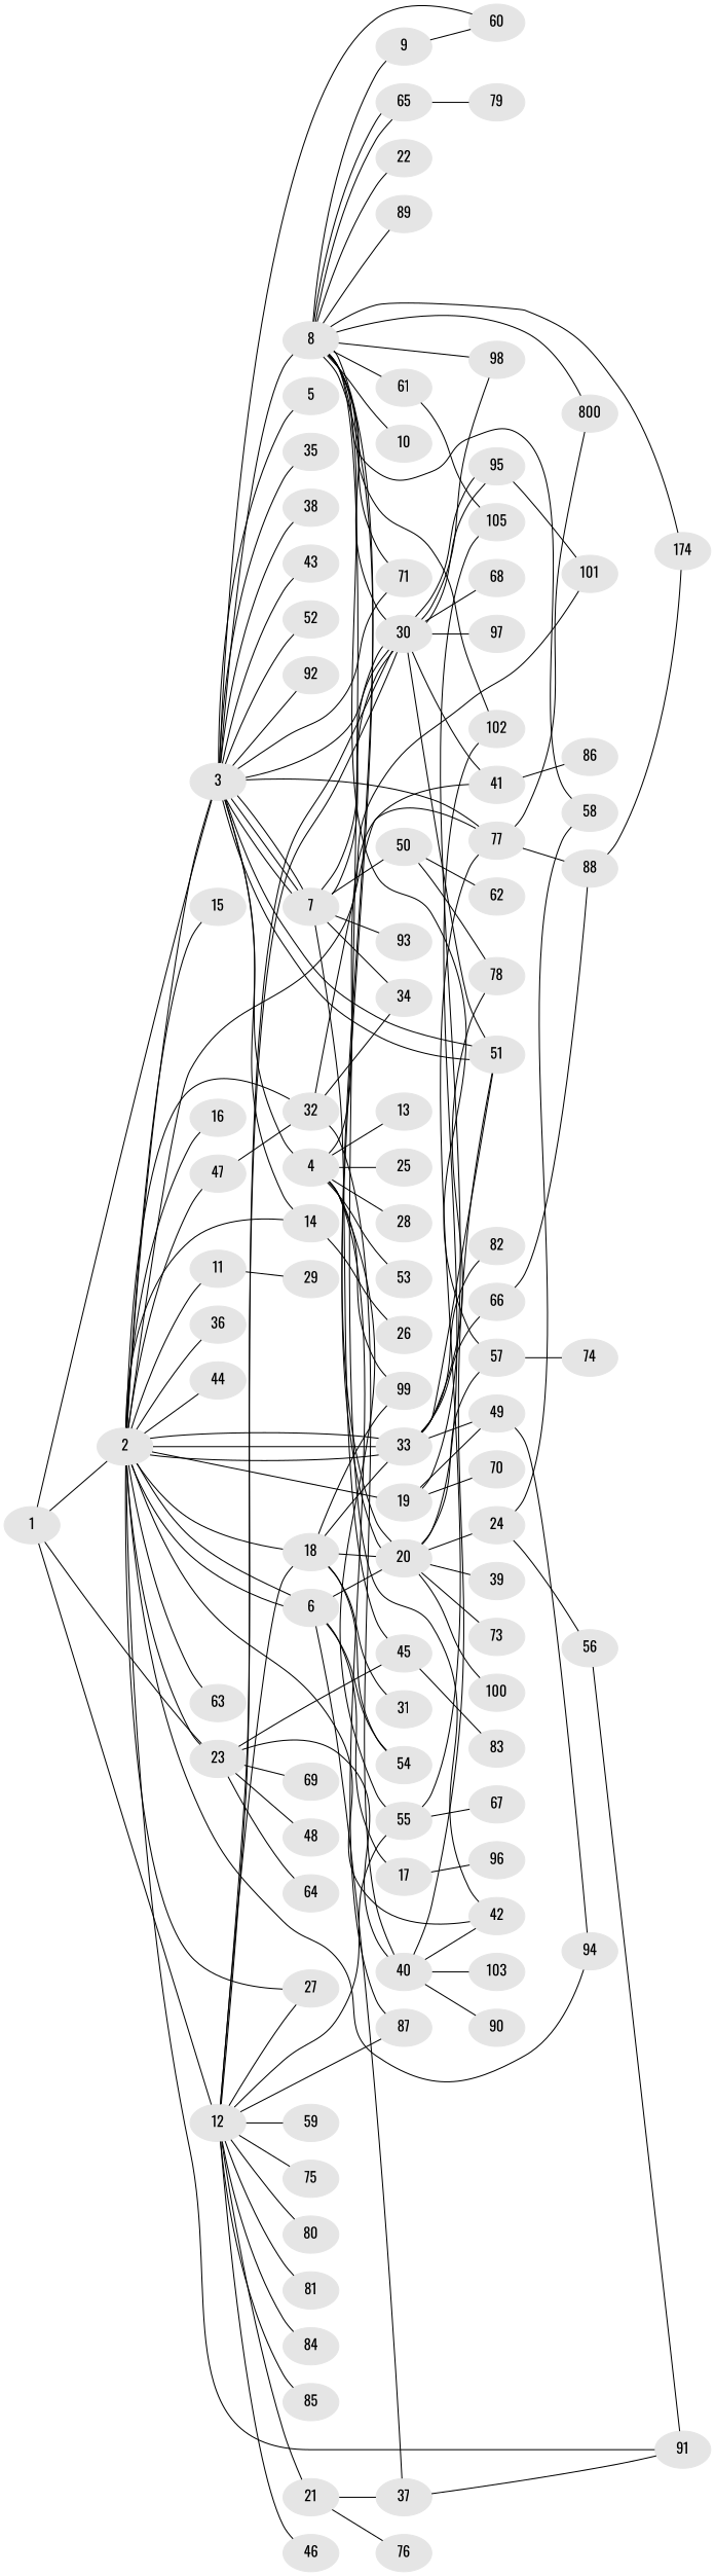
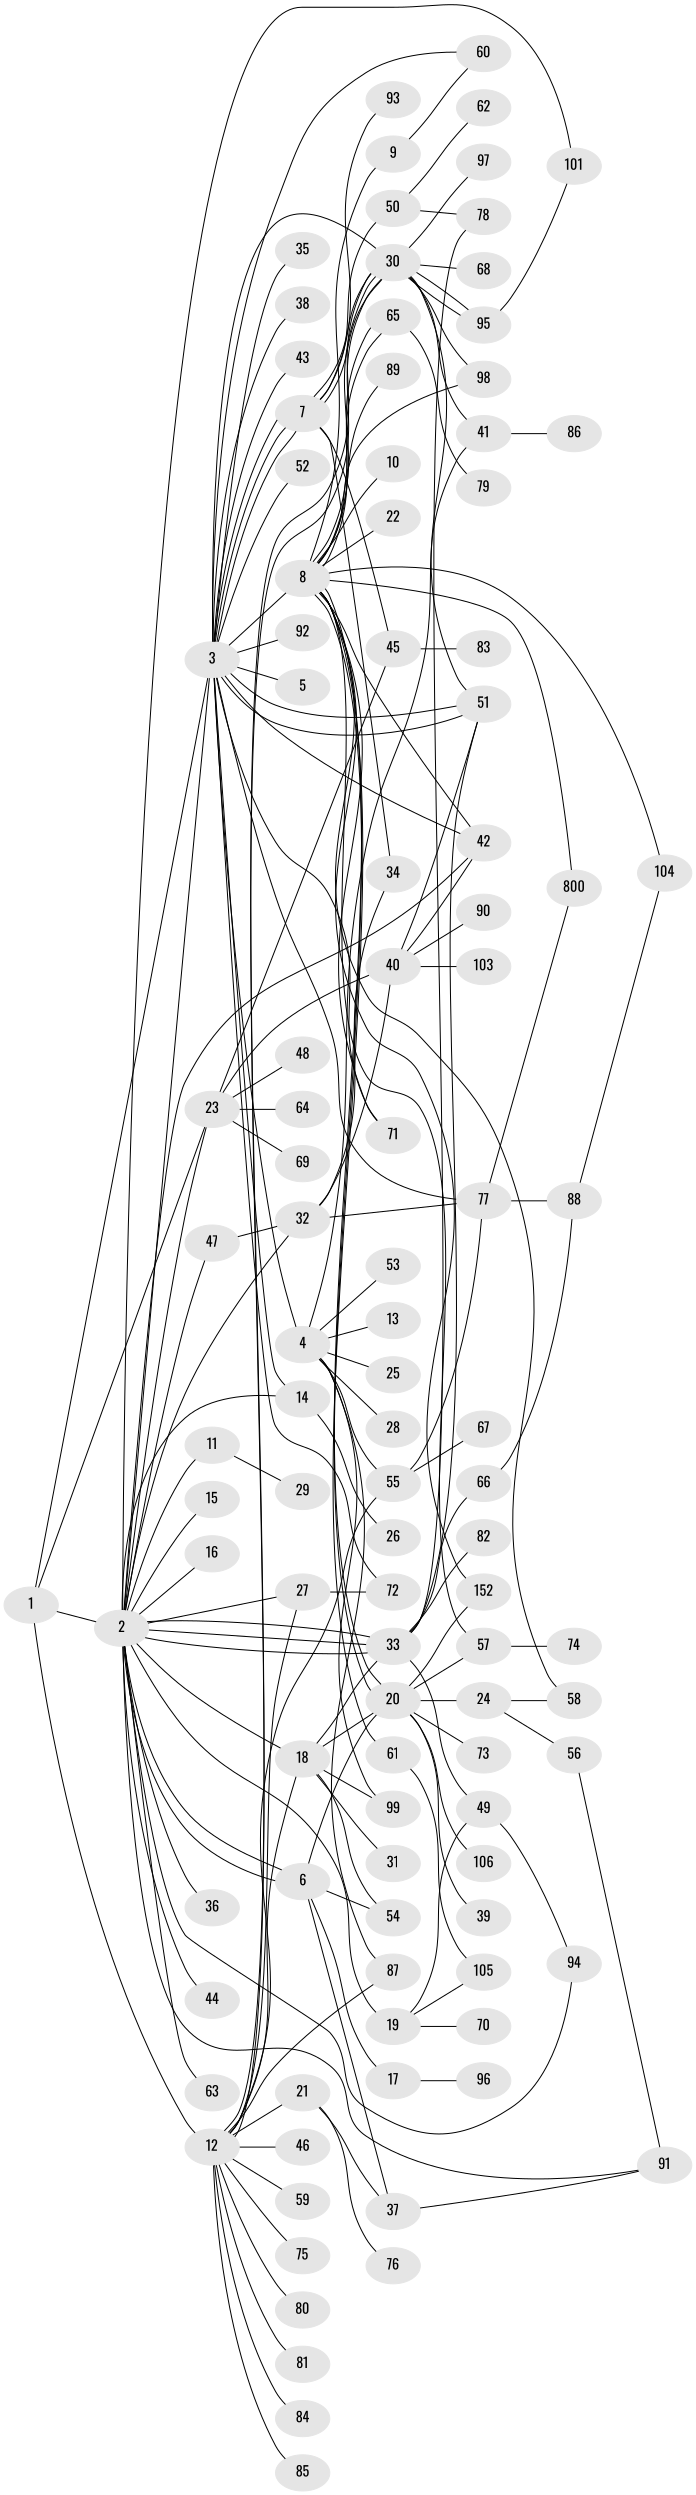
  graph {
    fontname=Oswald
    rankdir=LR
    node [color=gray90 fontname=Oswald style=filled]
    edge [fontname=Oswald]
    1
    2
    3
    12
    23
    6
    11
    14
    15
    16
    18
    19
    27
    32
    33
    36
    42
    44
    47
    63
    91
    94
    101
    4
    5
    7
    8
    30
    35
    38
    43
    51
    52
    60
    71
+   72
    77
    92
    55
    87
    21
    46
    59
    75
    80
    81
    84
    85
    45
    40
    48
    64
    69
    17
    20
    37
    54
    29
    26
    99
    31
    49
    70
    105
    34
    66
    78
    82
    13
    25
    28
    41
    53
    50
    93
    9
    10
    22
    57
    58
    61
    65
    89
    98
    n85 [label=800]
-   102
-   104 [label=174]
+   102 [label=152]
+   104
    68
    95
    97
    88
    86
    67
    96
    24
    39
    73
-   106 [label=100]
+   106
    83
    62
    74
    79
    76
    56
    90
    103
    1 -- 2
    1 -- 3
    1 -- 12
    1 -- 23
    2 -- 3
    2 -- 23
    2 -- 6
    2 -- 6
    2 -- 11
    2 -- 14
    2 -- 15
    2 -- 16
    2 -- 18
    2 -- 19
    2 -- 27
    2 -- 32
    2 -- 33
    2 -- 33
    2 -- 33
    2 -- 36
    2 -- 42
    2 -- 44
    2 -- 47
    2 -- 63
    2 -- 91
    2 -- 94
    2 -- 101
    3 -- 14
+   3 -- 42
    3 -- 4
    3 -- 5
    3 -- 7
    3 -- 7
    3 -- 7
    3 -- 8
    3 -- 30
    3 -- 35
    3 -- 38
    3 -- 43
    3 -- 51
    3 -- 51
    3 -- 52
    3 -- 60
    3 -- 71
+   3 -- 72
    3 -- 77
    3 -- 92
    12 -- 18
    12 -- 27
    12 -- 30
    12 -- 30
    12 -- 55
    12 -- 87
    12 -- 21
    12 -- 46
    12 -- 59
    12 -- 75
    12 -- 80
    12 -- 81
    12 -- 84
    12 -- 85
    23 -- 45
    23 -- 40
    23 -- 48
    23 -- 64
    23 -- 69
    6 -- 17
    6 -- 20
    6 -- 37
    6 -- 54
    11 -- 29
    14 -- 26
    18 -- 33
    18 -- 20
    18 -- 54
    18 -- 99
    18 -- 31
    19 -- 49
    19 -- 70
    19 -- 105
+   27 -- 72
    32 -- 77
    32 -- 40
    32 -- 34
    33 -- 51
    33 -- 49
    33 -- 66
    33 -- 78
    33 -- 82
    47 -- 32
    4 -- 55
    4 -- 87
    4 -- 99
    4 -- 13
    4 -- 25
    4 -- 28
    4 -- 41
    4 -- 53
    7 -- 30
    7 -- 30
    7 -- 45
    7 -- 34
    7 -- 50
    7 -- 93
    8 -- 42
    8 -- 30
    8 -- 71
    8 -- 20
    8 -- 20
    8 -- 9
    8 -- 10
    8 -- 22
    8 -- 57
    8 -- 58
    8 -- 61
    8 -- 65
    8 -- 65
    8 -- 89
    8 -- 98
    8 -- n85
    8 -- 102
    8 -- 104
    30 -- 51
    30 -- 41
    30 -- 98
    30 -- 68
    30 -- 95
    30 -- 95
    30 -- 97
    77 -- n85
    77 -- 88
    55 -- 77
    55 -- 67
    21 -- 37
    21 -- 76
    45 -- 83
    40 -- 42
    40 -- 51
    40 -- 90
    40 -- 103
    17 -- 96
    20 -- 57
    20 -- 102
    20 -- 24
    20 -- 39
    20 -- 73
    20 -- 106
    37 -- 91
    49 -- 94
    66 -- 88
    41 -- 86
    50 -- 78
    50 -- 62
    9 -- 60
    57 -- 74
    61 -- 105
    65 -- 79
    95 -- 101
    88 -- 104
    24 -- 58
    24 -- 56
    56 -- 91
  }
